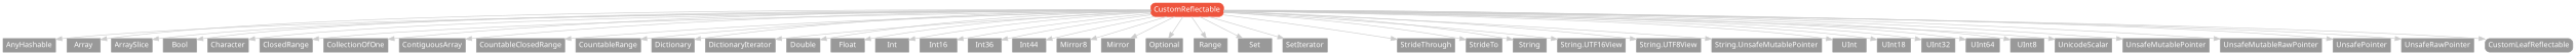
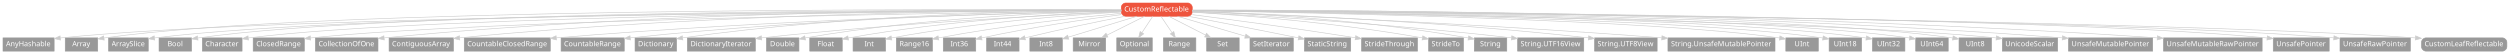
  strict digraph {
    fontname="Noto Sans"
    node [color="#999999" fillcolor="#999999" fontcolor=white fontname="Noto Sans" fontsize=12 margin="0.07,0.05" shape=box style=filled]
    edge [color="#cccccc" fontname="Noto Sans"]
    AnyHashable [height=0.3]
    Array [height=0.3]
    ArraySlice [height=0.3]
    Bool [height=0.3]
    Character [height=0.3]
    ClosedRange [height=0.3]
    CollectionOfOne [height=0.3]
    ContiguousArray [height=0.3]
    CountableClosedRange [height=0.3]
    CountableRange [height=0.3]
    Dictionary [height=0.3]
    DictionaryIterator [height=0.3]
    Double [height=0.3]
    Float [height=0.3]
    Int [height=0.3]
-   Int16 [height=0.3]
+   Int16 [height=0.3 label=Range16]
    n17 [height=0.3 label=Int36]
    n18 [height=0.3 label=Int44]
-   Int8 [height=0.3 label=Mirror8]
+   Int8 [height=0.3]
    Mirror [height=0.3]
    Optional [height=0.3]
    Range [height=0.3]
    Set [height=0.3]
    SetIterator [height=0.3]
+   StaticString [height=0.3]
    StrideThrough [height=0.3]
    StrideTo [height=0.3]
    String [height=0.3]
    "String.UTF16View" [height=0.3]
    "String.UTF8View" [height=0.3]
    n31 [height=0.3 label="String.UnsafeMutablePointer"]
    UInt [height=0.3]
    n33 [height=0.3 label=UInt18]
    UInt32 [height=0.3]
    UInt64 [height=0.3]
    UInt8 [height=0.3]
    UnicodeScalar [height=0.3]
    UnsafeMutablePointer [height=0.3]
    UnsafeMutableRawPointer [height=0.3]
    UnsafePointer [height=0.3]
    UnsafeRawPointer [height=0.3]
    CustomLeafReflectable [height=0.3 style="filled,rounded"]
    CustomReflectable [color="#ee543d" fillcolor="#ee543d" height=0.3 style="filled,rounded"]
    subgraph sub_1 {
      rank=max
      AnyHashable
      Array
      ArraySlice
      Bool
      Character
      ClosedRange
      CollectionOfOne
      ContiguousArray
      CountableClosedRange
      CountableRange
      Dictionary
      DictionaryIterator
      Double
      Float
      Int
      Int16
      n17
      n18
      Int8
      Mirror
      Optional
      Range
      Set
      SetIterator
+     StaticString
      StrideThrough
      StrideTo
      String
      "String.UTF16View"
      "String.UTF8View"
      n31
      UInt
      n33
      UInt32
      UInt64
      UInt8
      UnicodeScalar
      UnsafeMutablePointer
      UnsafeMutableRawPointer
      UnsafePointer
      UnsafeRawPointer
    }
    CustomReflectable -> AnyHashable
    CustomReflectable -> Array
    CustomReflectable -> ArraySlice
    CustomReflectable -> Bool
    CustomReflectable -> Character
    CustomReflectable -> ClosedRange
    CustomReflectable -> CollectionOfOne
    CustomReflectable -> ContiguousArray
    CustomReflectable -> CountableClosedRange
    CustomReflectable -> CountableRange
    CustomReflectable -> Dictionary
    CustomReflectable -> DictionaryIterator
    CustomReflectable -> Double
    CustomReflectable -> Float
    CustomReflectable -> Int
    CustomReflectable -> Int16
    CustomReflectable -> n17
    CustomReflectable -> n18
    CustomReflectable -> Int8
    CustomReflectable -> Mirror
    CustomReflectable -> Optional
    CustomReflectable -> Range
    CustomReflectable -> Set
    CustomReflectable -> SetIterator
+   CustomReflectable -> StaticString
    CustomReflectable -> StrideThrough
    CustomReflectable -> StrideTo
    CustomReflectable -> String
    CustomReflectable -> "String.UTF16View"
    CustomReflectable -> "String.UTF8View"
    CustomReflectable -> n31
    CustomReflectable -> UInt
    CustomReflectable -> n33
    CustomReflectable -> UInt32
    CustomReflectable -> UInt64
    CustomReflectable -> UInt8
    CustomReflectable -> UnicodeScalar
    CustomReflectable -> UnsafeMutablePointer
    CustomReflectable -> UnsafeMutableRawPointer
    CustomReflectable -> UnsafePointer
    CustomReflectable -> UnsafeRawPointer
    CustomReflectable -> CustomLeafReflectable
  }
